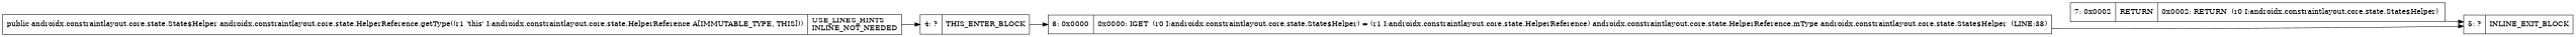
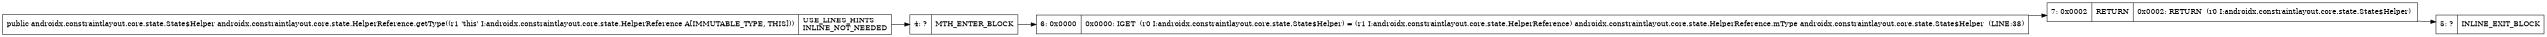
  digraph {
    rankdir=LR
    node [shape=record]
-   n1 [label="{4\:\ ?|THIS_ENTER_BLOCK\l}"]
+   n1 [label="{4\:\ ?|MTH_ENTER_BLOCK\l}"]
    n2 [label="{6\:\ 0x0000|0x0000: IGET  (r0 I:androidx.constraintlayout.core.state.State$Helper) = (r1 I:androidx.constraintlayout.core.state.HelperReference) androidx.constraintlayout.core.state.HelperReference.mType androidx.constraintlayout.core.state.State$Helper  (LINE:38)\l}"]
    n3 [label="{7\:\ 0x0002|RETURN\l|0x0002: RETURN  (r0 I:androidx.constraintlayout.core.state.State$Helper) \l}"]
    n4 [label="{5\:\ ?|INLINE_EXIT_BLOCK\l}"]
    n5 [label="{public androidx.constraintlayout.core.state.State$Helper androidx.constraintlayout.core.state.HelperReference.getType((r1 'this' I:androidx.constraintlayout.core.state.HelperReference A[IMMUTABLE_TYPE, THIS]))  | USE_LINES_HINTS\lINLINE_NOT_NEEDED\l}"]
    n1 -> n2
-   n2 -> n4
+   n2 -> n3
    n3 -> n4
    n5 -> n1
  }
